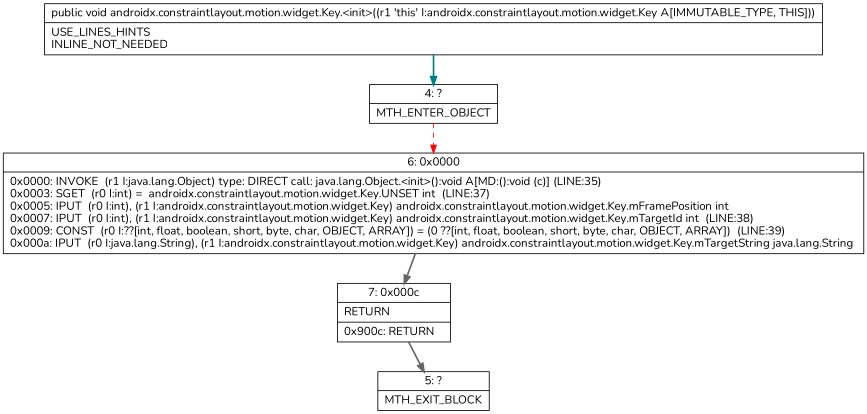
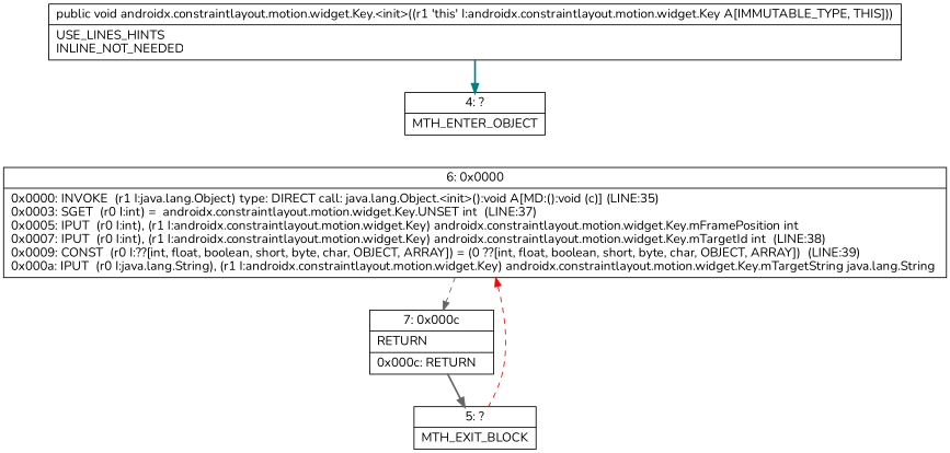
  digraph {
    fontname=Nunito
    node [fontname=Nunito shape=record]
    edge [color=gray40 fontname=Nunito style=dashed]
    n1 [label="{4\:\ ?|MTH_ENTER_OBJECT\l}"]
    n2 [label="{6\:\ 0x0000|0x0000: INVOKE  (r1 I:java.lang.Object) type: DIRECT call: java.lang.Object.\<init\>():void A[MD:():void (c)] (LINE:35)\l0x0003: SGET  (r0 I:int) =  androidx.constraintlayout.motion.widget.Key.UNSET int  (LINE:37)\l0x0005: IPUT  (r0 I:int), (r1 I:androidx.constraintlayout.motion.widget.Key) androidx.constraintlayout.motion.widget.Key.mFramePosition int \l0x0007: IPUT  (r0 I:int), (r1 I:androidx.constraintlayout.motion.widget.Key) androidx.constraintlayout.motion.widget.Key.mTargetId int  (LINE:38)\l0x0009: CONST  (r0 I:??[int, float, boolean, short, byte, char, OBJECT, ARRAY]) = (0 ??[int, float, boolean, short, byte, char, OBJECT, ARRAY])  (LINE:39)\l0x000a: IPUT  (r0 I:java.lang.String), (r1 I:androidx.constraintlayout.motion.widget.Key) androidx.constraintlayout.motion.widget.Key.mTargetString java.lang.String \l}"]
-   n3 [label="{7\:\ 0x000c|RETURN\l|0x900c: RETURN   \l}"]
+   n3 [label="{7\:\ 0x000c|RETURN\l|0x000c: RETURN   \l}"]
    n4 [label="{5\:\ ?|MTH_EXIT_BLOCK\l}"]
    n5 [label="{public void androidx.constraintlayout.motion.widget.Key.\<init\>((r1 'this' I:androidx.constraintlayout.motion.widget.Key A[IMMUTABLE_TYPE, THIS]))  | USE_LINES_HINTS\lINLINE_NOT_NEEDED\l}"]
-   n1 -> n2 [color=red]
-   n2 -> n3 [style=bold]
+   n4 -> n2 [color=red]
+   n2 -> n3
    n3 -> n4 [style=bold]
    n5 -> n1 [color=teal style=bold]
  }
